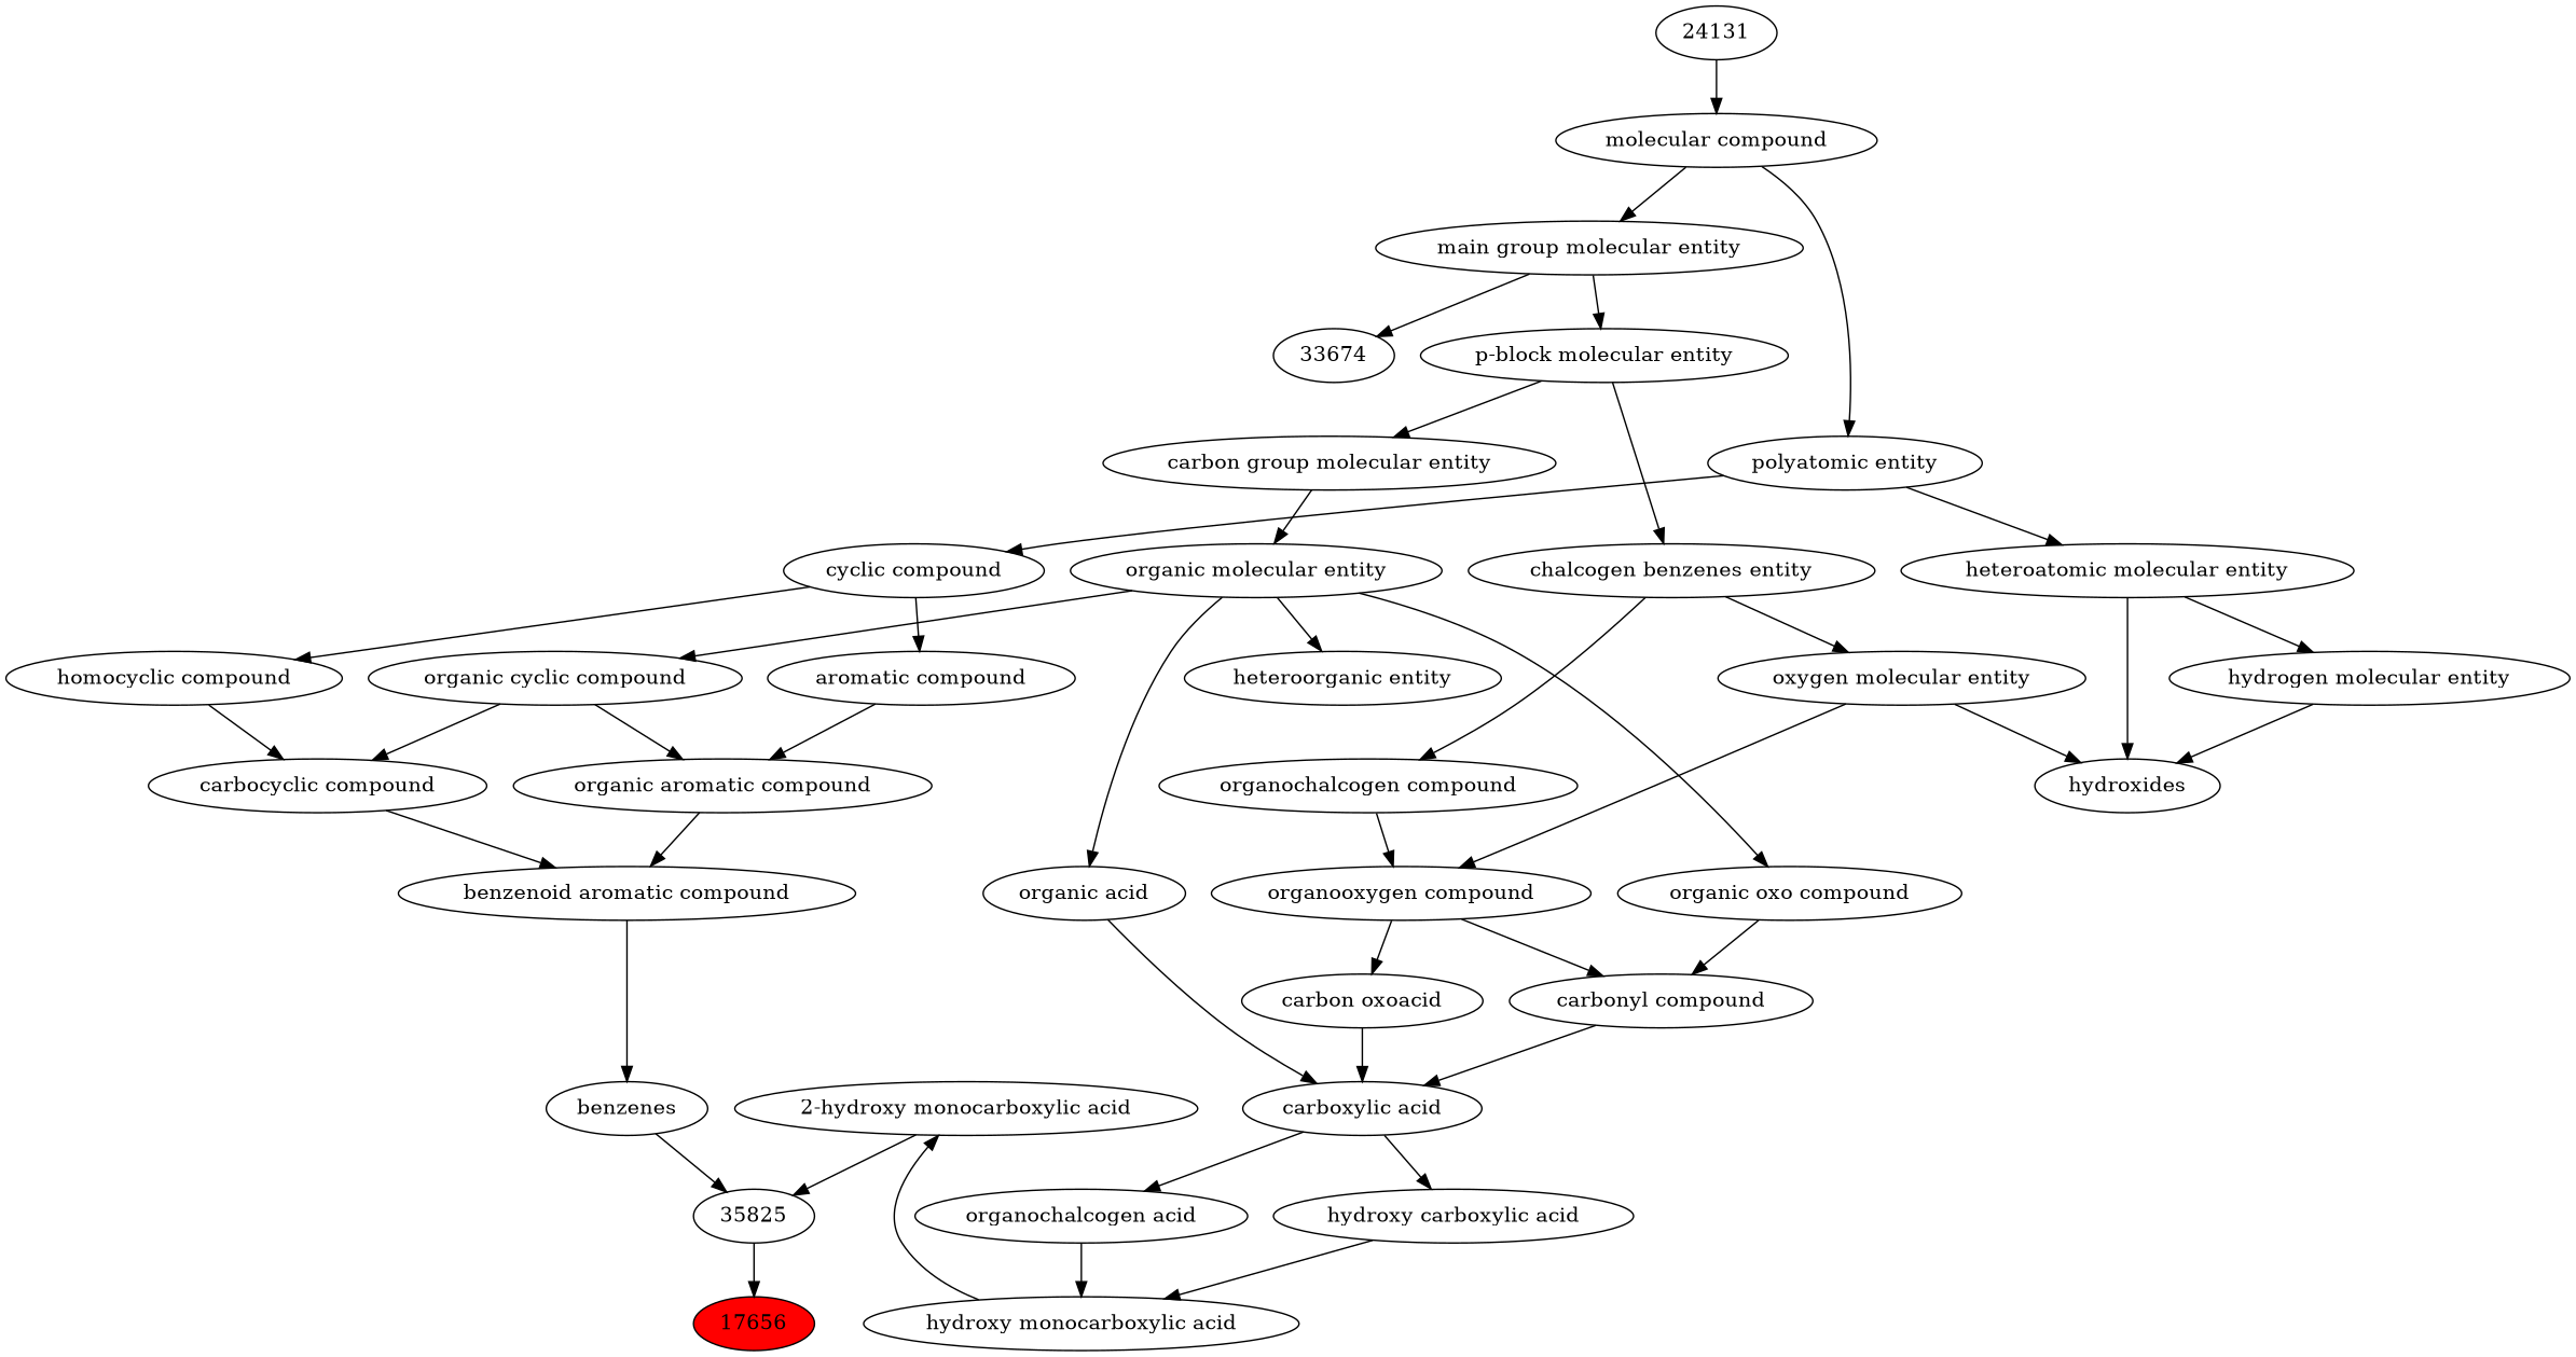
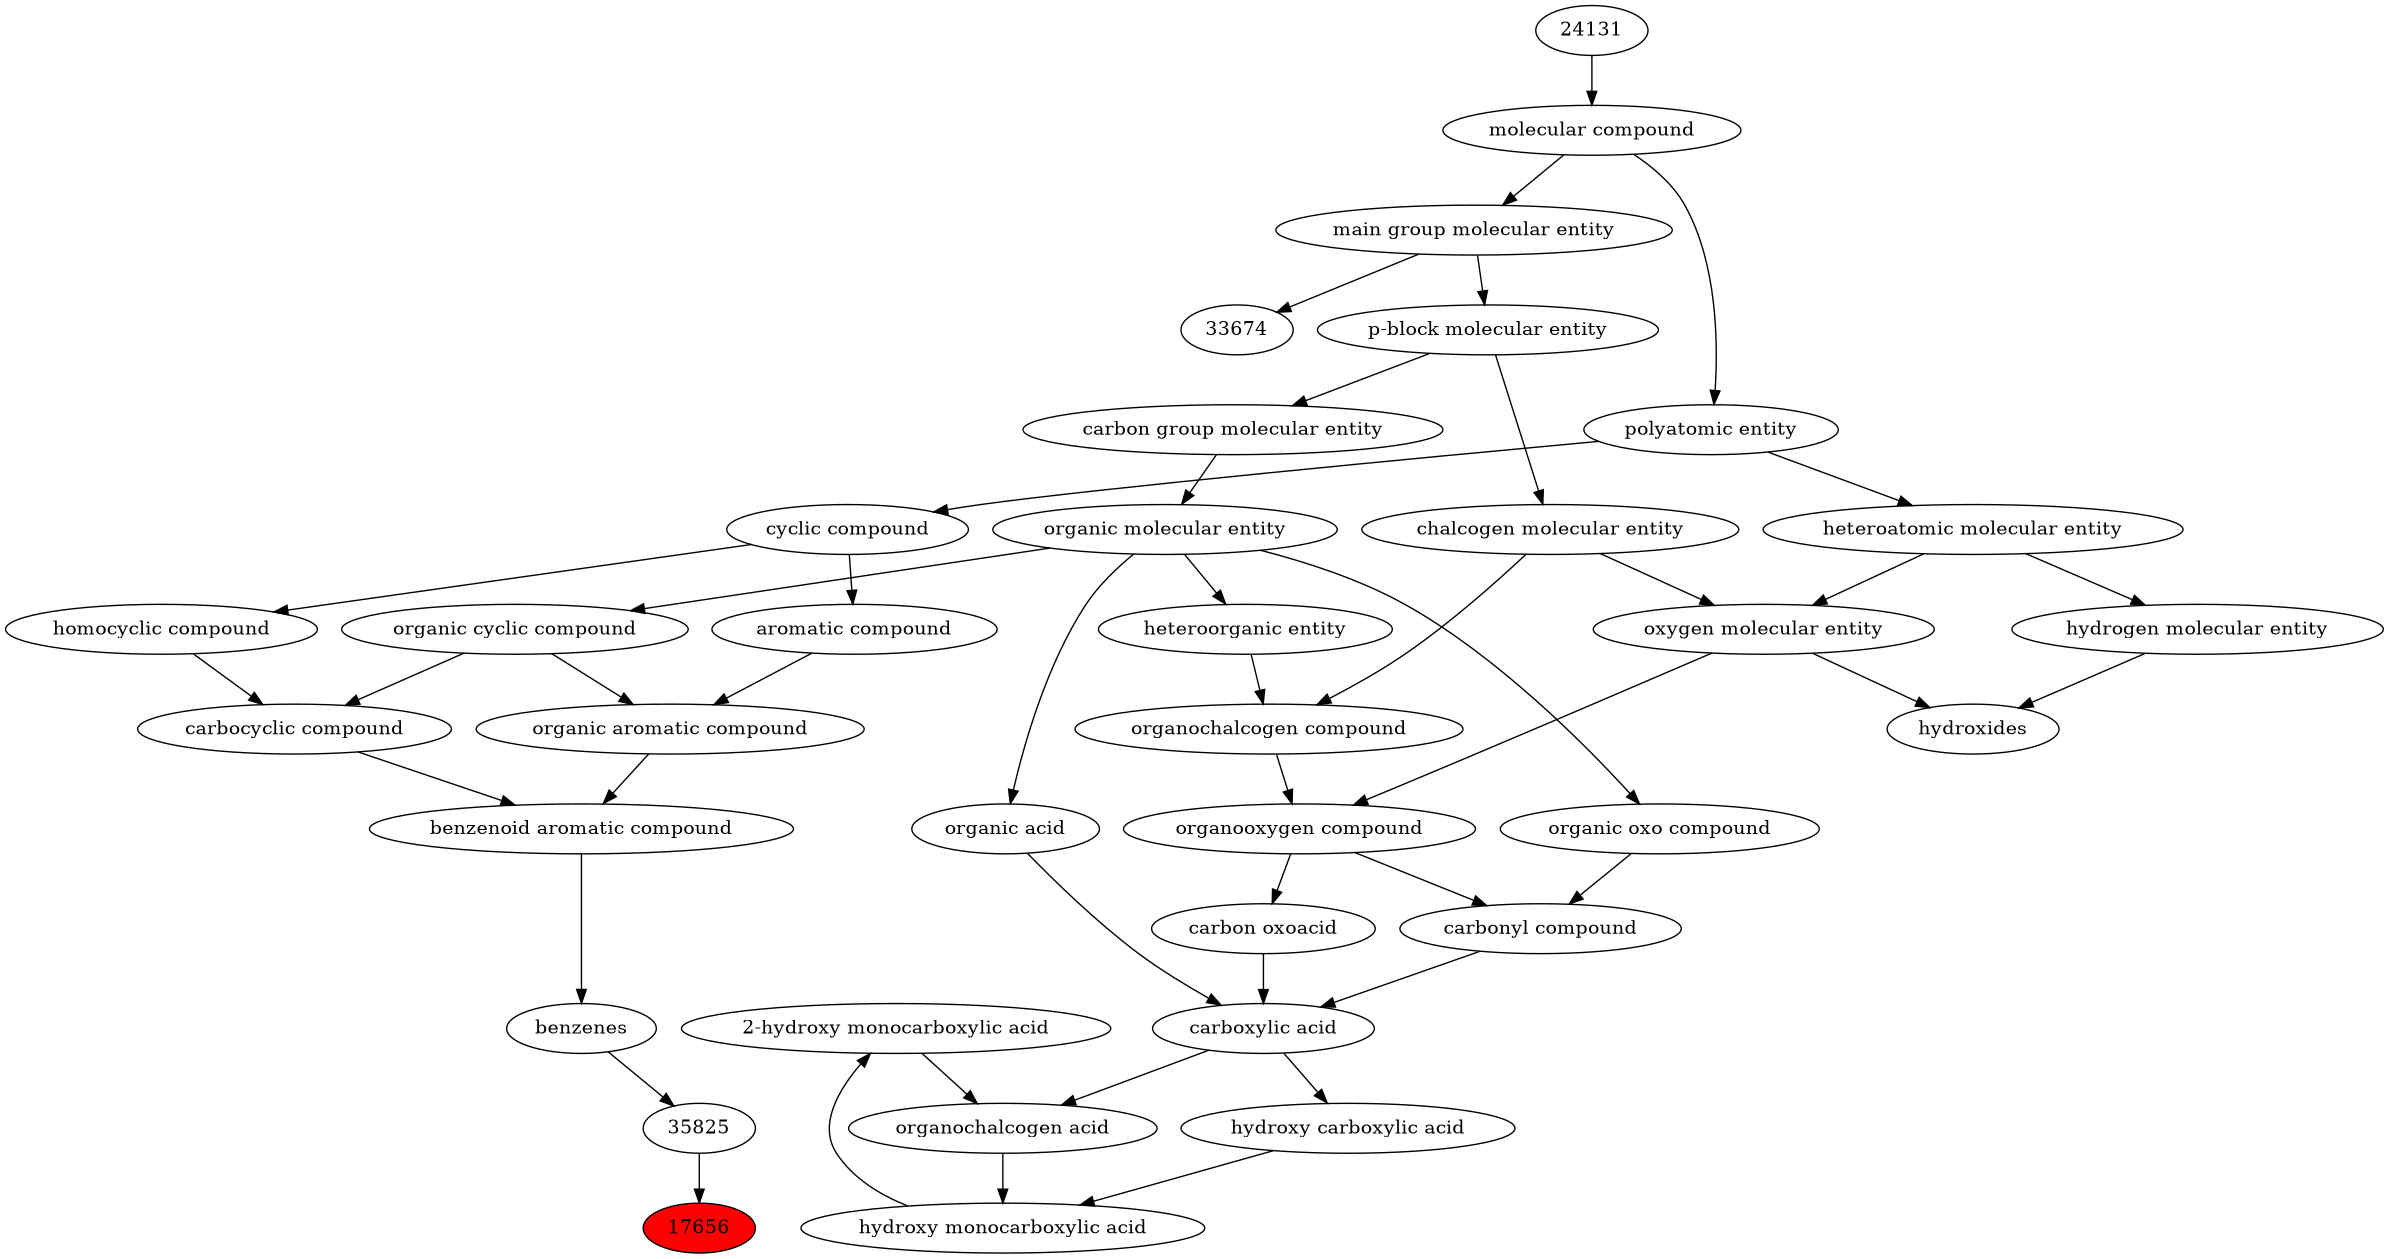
  digraph {
    n1 [fillcolor=red label=17656 style=filled]
    n2 [label=35825]
    n3 [label="2-hydroxy monocarboxylic acid"]
    n4 [label=benzenes]
    n5 [label="hydroxy monocarboxylic acid"]
    n6 [label="benzenoid aromatic compound"]
    n7 [label="organochalcogen acid"]
    n8 [label="hydroxy carboxylic acid"]
    n9 [label="organic aromatic compound"]
    n10 [label="carbocyclic compound"]
    n11 [label="carboxylic acid"]
    n12 [label="organic cyclic compound"]
    n13 [label="aromatic compound"]
    n14 [label="homocyclic compound"]
    n15 [label="carbonyl compound"]
    n16 [label="carbon oxoacid"]
    n17 [label="organic acid"]
    n18 [label="organic molecular entity"]
    n19 [label="organic oxo compound"]
    n20 [label="heteroorganic entity"]
    n21 [label="organochalcogen compound"]
    n22 [label="cyclic compound"]
    n23 [label="organooxygen compound"]
    n24 [label="carbon group molecular entity"]
    n25 [label="polyatomic entity"]
    n26 [label="heteroatomic molecular entity"]
    n27 [label=hydroxides]
    n28 [label="hydrogen molecular entity"]
    n29 [label="oxygen molecular entity"]
    n30 [label="p-block molecular entity"]
-   n31 [label="chalcogen benzenes entity"]
+   n31 [label="chalcogen molecular entity"]
    n32 [label="molecular compound"]
    n33 [label="main group molecular entity"]
    n34 [label=33674]
    n35 [label=24131]
    n2 -> n1
-   n3 -> n2
+   n3 -> n7
    n4 -> n2
    n5 -> n3
    n6 -> n4
    n7 -> n5
    n8 -> n5
    n9 -> n6
    n10 -> n6
    n11 -> n7
    n11 -> n8
    n12 -> n9
    n12 -> n10
    n13 -> n9
    n14 -> n10
    n15 -> n11
    n16 -> n11
    n17 -> n11
    n18 -> n12
    n18 -> n17
    n18 -> n19
    n18 -> n20
    n19 -> n15
+   n20 -> n21
    n21 -> n23
    n22 -> n13
    n22 -> n14
    n23 -> n15
    n23 -> n16
    n24 -> n18
    n25 -> n22
    n25 -> n26
-   n26 -> n27
+   n26 -> n29
    n26 -> n28
    n28 -> n27
    n29 -> n23
    n29 -> n27
    n30 -> n24
    n30 -> n31
    n31 -> n21
    n31 -> n29
    n32 -> n25
    n32 -> n33
    n33 -> n30
    n33 -> n34
    n35 -> n32
  }
